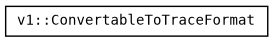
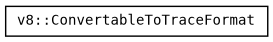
  digraph {
    rankdir=LR
    fontname="DejaVu Sans Mono"
-   n1 [color=black fillcolor=white fontname="DejaVu Sans Mono" fontsize=10 height=0.2 label="v1::ConvertableToTraceFormat" shape=record style=filled width=0.4]
+   n1 [color=black fillcolor=white fontname="DejaVu Sans Mono" fontsize=10 height=0.2 label="v8::ConvertableToTraceFormat" shape=record style=filled width=0.4]
  }
